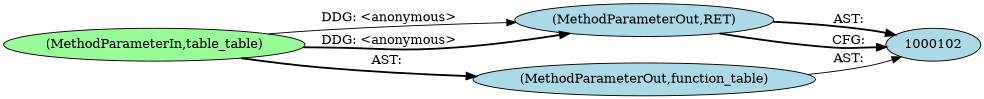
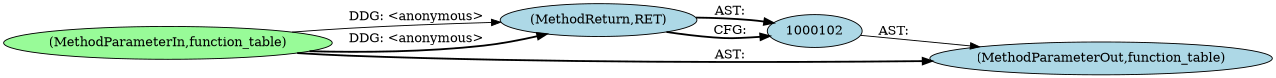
  digraph {
    rankdir=LR
    node [fillcolor=lightblue style=filled]
    edge [style=bold]
-   n1 [label="(MethodParameterOut,RET)"]
+   n1 [label="(MethodReturn,RET)"]
    1000102
-   n3 [fillcolor=palegreen label="(MethodParameterIn,table_table)"]
+   n3 [fillcolor=palegreen label="(MethodParameterIn,function_table)"]
    n4 [label="(MethodParameterOut,function_table)"]
    n1 -> 1000102 [label="AST: "]
    n1 -> 1000102 [label="CFG: "]
    n3 -> n1 [label="DDG: <anonymous>" style=solid]
    n3 -> n1 [label="DDG: <anonymous>"]
    n3 -> n4 [label="AST: "]
-   n4 -> 1000102 [label="AST: " style=solid]
+   1000102 -> n4 [label="AST: " style=solid]
  }
